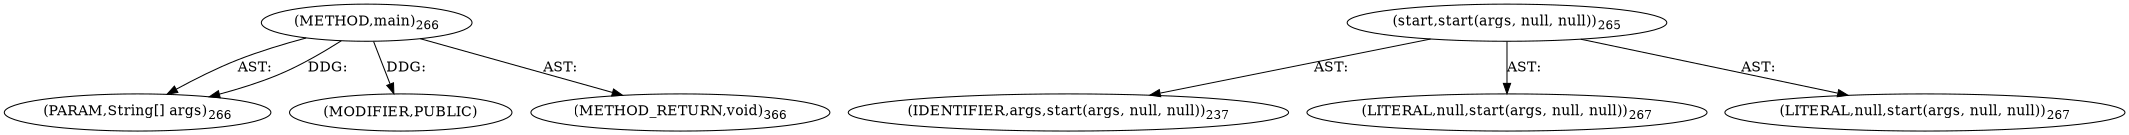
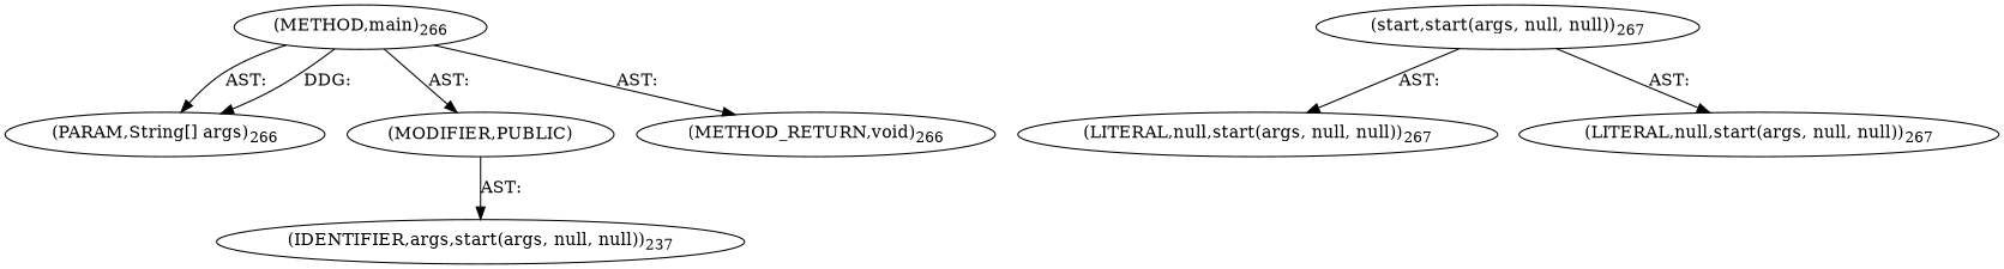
  digraph {
    n1 [label=<(METHOD,main)<SUB>266</SUB>>]
    n2 [label=<(PARAM,String[] args)<SUB>266</SUB>>]
    n3 [label=<(MODIFIER,PUBLIC)>]
-   n4 [label=<(METHOD_RETURN,void)<SUB>366</SUB>>]
-   n5 [label=<(start,start(args, null, null))<SUB>265</SUB>>]
+   n4 [label=<(METHOD_RETURN,void)<SUB>266</SUB>>]
+   n5 [label=<(start,start(args, null, null))<SUB>267</SUB>>]
    n6 [label=<(IDENTIFIER,args,start(args, null, null))<SUB>237</SUB>>]
    n7 [label=<(LITERAL,null,start(args, null, null))<SUB>267</SUB>>]
    n8 [label=<(LITERAL,null,start(args, null, null))<SUB>267</SUB>>]
    n1 -> n2 [label="AST: "]
    n1 -> n2 [label="DDG: "]
-   n1 -> n3 [label="DDG: "]
+   n1 -> n3 [label="AST: "]
    n1 -> n4 [label="AST: "]
-   n5 -> n6 [label="AST: "]
+   n3 -> n6 [label="AST: "]
    n5 -> n7 [label="AST: "]
    n5 -> n8 [label="AST: "]
  }
